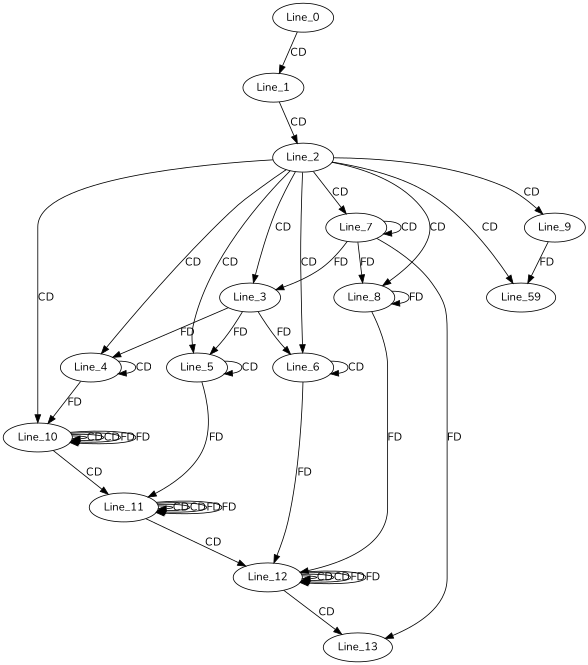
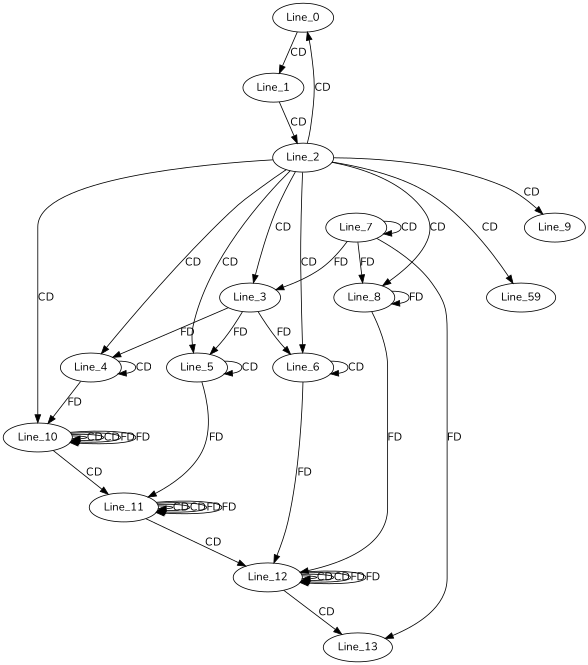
  digraph {
    fontname=Nunito
    node [fontname=Nunito]
    edge [fontname=Nunito]
    Line_0
    Line_1
    Line_2
    Line_3
    Line_4
    Line_5
    Line_6
    Line_7
    Line_8
    Line_9
    Line_10
    n12 [label=Line_59]
    Line_11
    Line_12
    Line_13
    Line_0 -> Line_1 [label=CD]
    Line_1 -> Line_2 [label=CD]
    Line_2 -> Line_3 [label=CD]
    Line_2 -> Line_4 [label=CD]
    Line_2 -> Line_5 [label=CD]
    Line_2 -> Line_6 [label=CD]
-   Line_2 -> Line_7 [label=CD]
+   Line_2 -> Line_0 [label=CD]
    Line_2 -> Line_8 [label=CD]
    Line_2 -> Line_9 [label=CD]
    Line_2 -> Line_10 [label=CD]
    Line_2 -> n12 [label=CD]
    Line_3 -> Line_4 [label=FD]
    Line_3 -> Line_5 [label=FD]
    Line_3 -> Line_6 [label=FD]
    Line_4 -> Line_4 [label=CD]
    Line_4 -> Line_10 [label=FD]
    Line_5 -> Line_5 [label=CD]
    Line_5 -> Line_11 [label=FD]
    Line_6 -> Line_6 [label=CD]
    Line_6 -> Line_12 [label=FD]
    Line_7 -> Line_3 [label=FD]
    Line_7 -> Line_7 [label=CD]
    Line_7 -> Line_8 [label=FD]
    Line_7 -> Line_13 [label=FD]
    Line_8 -> Line_8 [label=FD]
    Line_8 -> Line_12 [label=FD]
-   Line_9 -> n12 [label=FD]
    Line_10 -> Line_10 [label=CD]
    Line_10 -> Line_10 [label=CD]
    Line_10 -> Line_10 [label=FD]
    Line_10 -> Line_10 [label=FD]
    Line_10 -> Line_11 [label=CD]
    Line_11 -> Line_11 [label=CD]
    Line_11 -> Line_11 [label=CD]
    Line_11 -> Line_11 [label=FD]
    Line_11 -> Line_11 [label=FD]
    Line_11 -> Line_12 [label=CD]
    Line_12 -> Line_12 [label=CD]
    Line_12 -> Line_12 [label=CD]
    Line_12 -> Line_12 [label=FD]
    Line_12 -> Line_12 [label=FD]
    Line_12 -> Line_13 [label=CD]
  }
